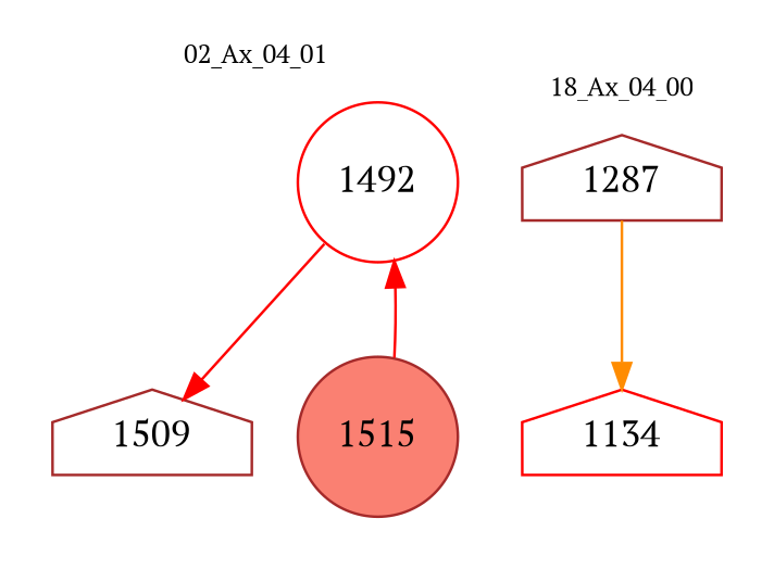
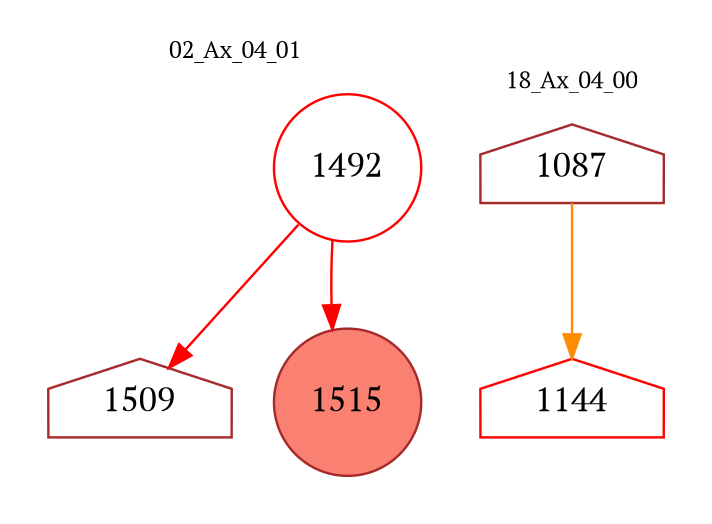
  digraph {
    fontname="PT Serif"
    node [color=brown fillcolor=white fontname="PT Serif" shape=house style=filled]
    edge [color=red fontname="PT Serif"]
    n1 [color=red label=1492 shape=circle]
    n2 [label=1509]
    n3 [fillcolor=salmon label=1515 shape=circle]
-   n4 [label=1287]
-   n5 [color=red label=1134]
+   n4 [label=1087]
+   n5 [color=red label=1144]
    subgraph cluster_1 {
      color=white
      fontsize=10
      label="02_Ax_04_01"
      n1
      n2
      n3
    }
    subgraph cluster_2 {
      color=white
      fontsize=10
      label="18_Ax_04_00"
      n4
      n5
    }
    n1 -> n2
-   n3 -> n1
+   n1 -> n3
    n4 -> n5 [color=darkorange]
  }
